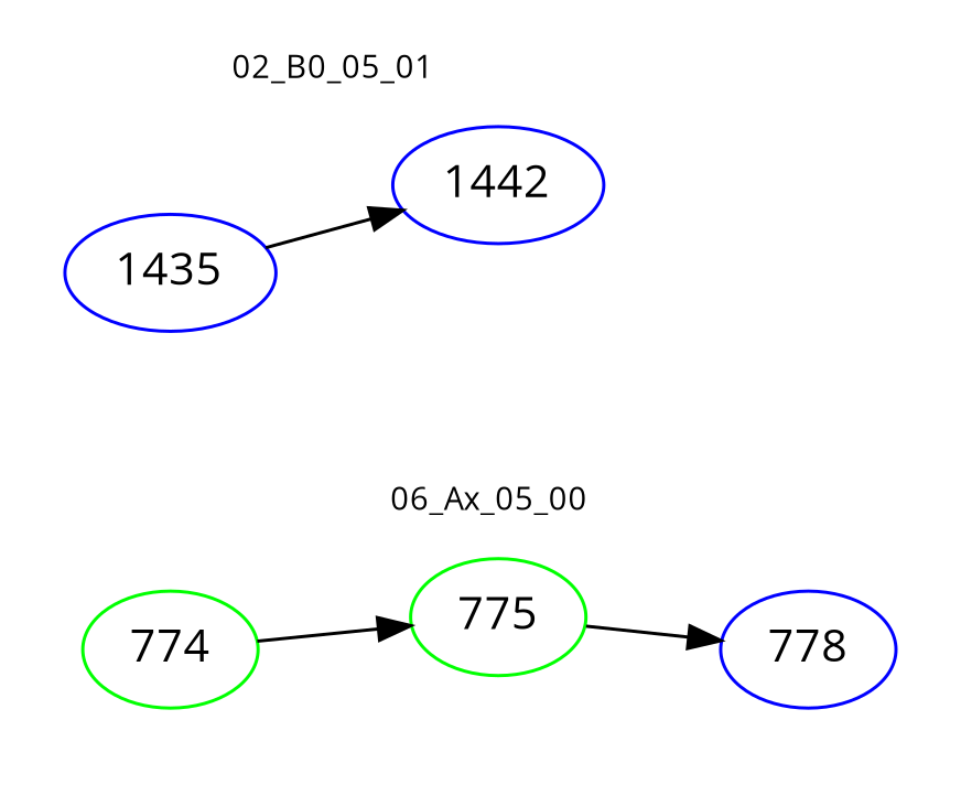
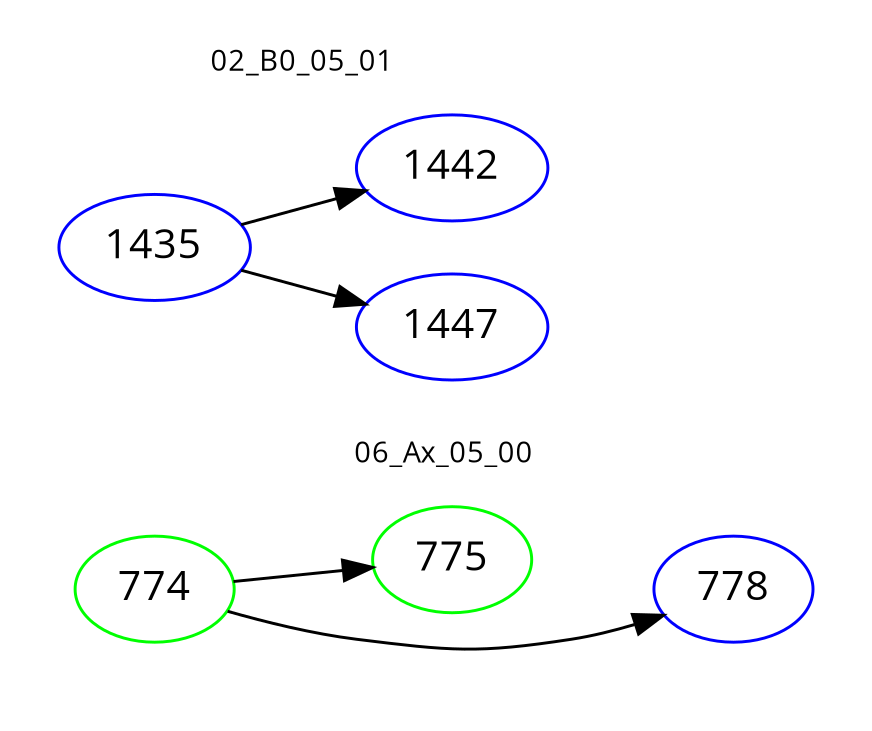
  digraph {
    fontname="Open Sans"
    rankdir=LR
    node [color=blue fontname="Open Sans"]
    edge [color=black fontname="Open Sans"]
    n1 [color=green label=774]
    n2 [label=778]
    n3 [color=green label=775]
    n4 [label=1435]
+   n5 [label=1447]
    n6 [label=1442]
    subgraph cluster_1 {
      color=white
      fontsize=10
      label="06_Ax_05_00"
      n1
      n2
      n3
    }
    subgraph cluster_2 {
      color=white
      fontsize=10
      label="02_B0_05_01"
      n4
+     n5
      n6
    }
-   n3 -> n2
+   n1 -> n2
    n1 -> n3
+   n4 -> n5
    n4 -> n6
  }
